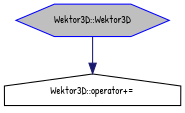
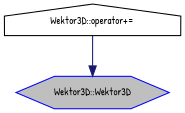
  digraph {
    rankdir=TB
    fontname="Patrick Hand"
    node [fontname="Patrick Hand" fontsize=10 style=filled]
    n1 [color=blue fillcolor=grey75 fontcolor=black height=0.2 label="Wektor3D::Wektor3D" shape=hexagon width=0.4]
    n2 [color=black fillcolor=white height=0.2 label="Wektor3D::operator+=" shape=house width=0.4]
-   n1 -> n2 [color=midnightblue fontname="Patrick Hand" fontsize=10 labelfontname=FreeSans labelfontsize=10 style=solid]
+   n2 -> n1 [color=midnightblue fontname="Patrick Hand" fontsize=10 labelfontname=FreeSans labelfontsize=10 style=solid]
  }
